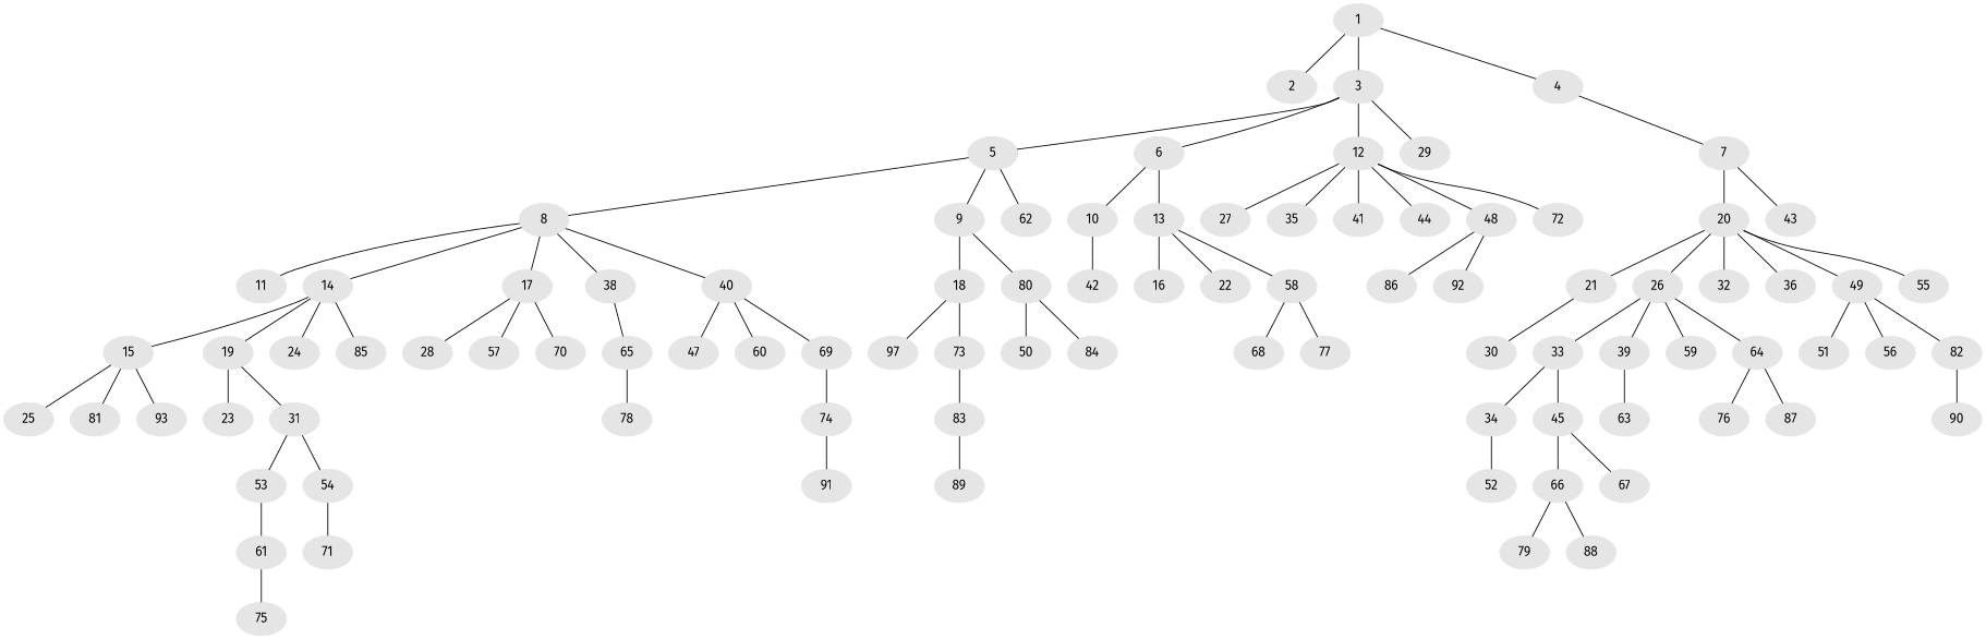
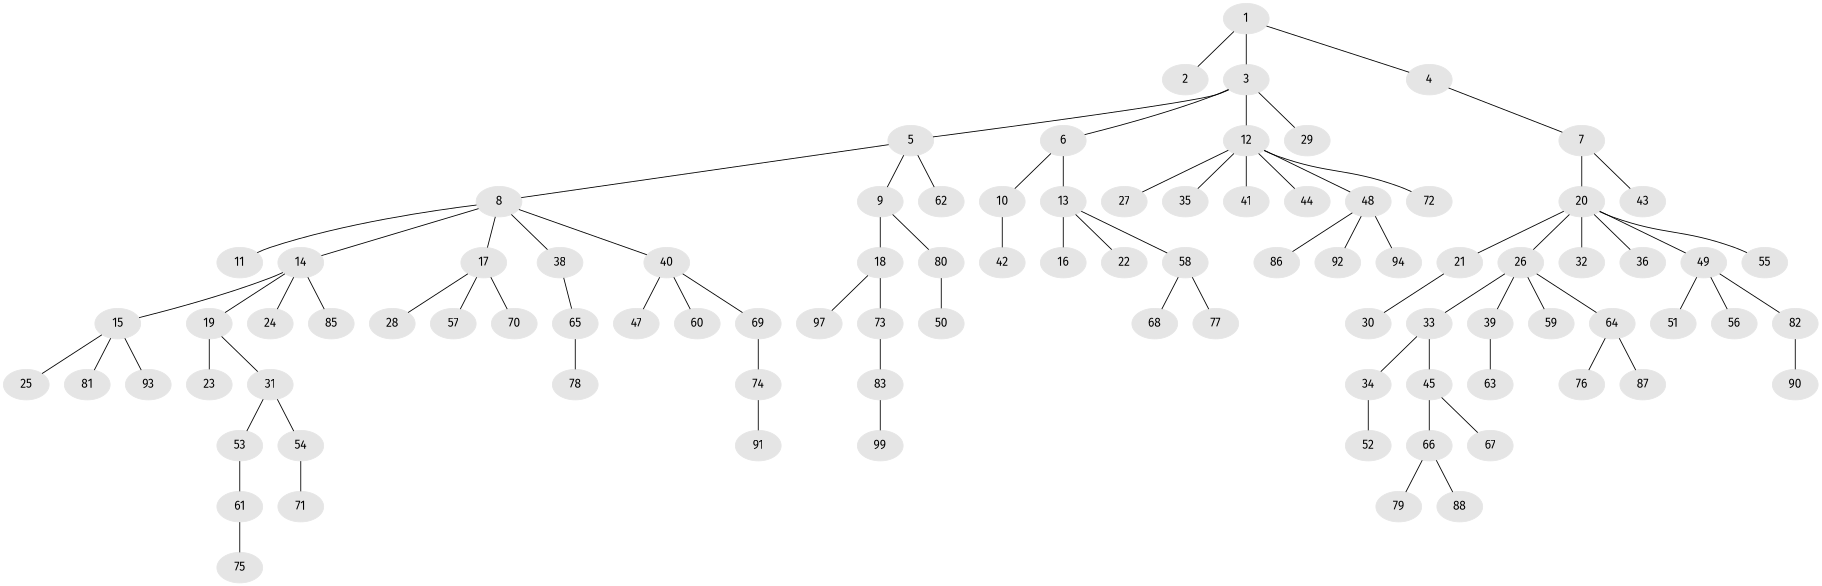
  graph {
    fontname="Fira Sans"
    node [color=gray90 fontname="Fira Sans" style=filled]
    edge [fontname="Fira Sans"]
    1
    2
    3
    4
    5
    6
    12
    29
    7
    8
    9
    62
    10
    13
    27
    35
    41
    44
    48
    72
    20
    43
    11
    14
    17
    38
    40
    18
    80
    42
    16
    22
    58
    21
    26
    32
    36
    49
    55
    15
    19
    24
    85
    28
    57
    70
    65
    47
    60
    69
    n51 [label=97]
    73
    50
-   84
    86
    92
+   94
    68
    77
    25
    81
    93
    23
    31
    83
    53
    54
    30
    33
    39
    59
    64
    51
    56
    82
    34
    45
    63
    76
    87
    61
    71
    52
    66
    67
    78
    74
    79
    88
    90
    75
    91
-   89
+   89 [label=99]
    1 -- 2
    1 -- 3
    1 -- 4
    3 -- 5
    3 -- 6
    3 -- 12
    3 -- 29
    4 -- 7
    5 -- 8
    5 -- 9
    5 -- 62
    6 -- 10
    6 -- 13
    12 -- 27
    12 -- 35
    12 -- 41
    12 -- 44
    12 -- 48
    12 -- 72
    7 -- 20
    7 -- 43
    8 -- 11
    8 -- 14
    8 -- 17
    8 -- 38
    8 -- 40
    9 -- 18
    9 -- 80
    10 -- 42
    13 -- 16
    13 -- 22
    13 -- 58
    48 -- 86
    48 -- 92
+   48 -- 94
    20 -- 21
    20 -- 26
    20 -- 32
    20 -- 36
    20 -- 49
    20 -- 55
    14 -- 15
    14 -- 19
    14 -- 24
    14 -- 85
    17 -- 28
    17 -- 57
    17 -- 70
    38 -- 65
    40 -- 47
    40 -- 60
    40 -- 69
    18 -- n51
    18 -- 73
    80 -- 50
-   80 -- 84
    58 -- 68
    58 -- 77
    21 -- 30
    26 -- 33
    26 -- 39
    26 -- 59
    26 -- 64
    49 -- 51
    49 -- 56
    49 -- 82
    15 -- 25
    15 -- 81
    15 -- 93
    19 -- 23
    19 -- 31
    65 -- 78
    69 -- 74
    73 -- 83
    31 -- 53
    31 -- 54
    83 -- 89
    53 -- 61
    54 -- 71
    33 -- 34
    33 -- 45
    39 -- 63
    64 -- 76
    64 -- 87
    82 -- 90
    34 -- 52
    45 -- 66
    45 -- 67
    61 -- 75
    66 -- 79
    66 -- 88
    74 -- 91
  }
